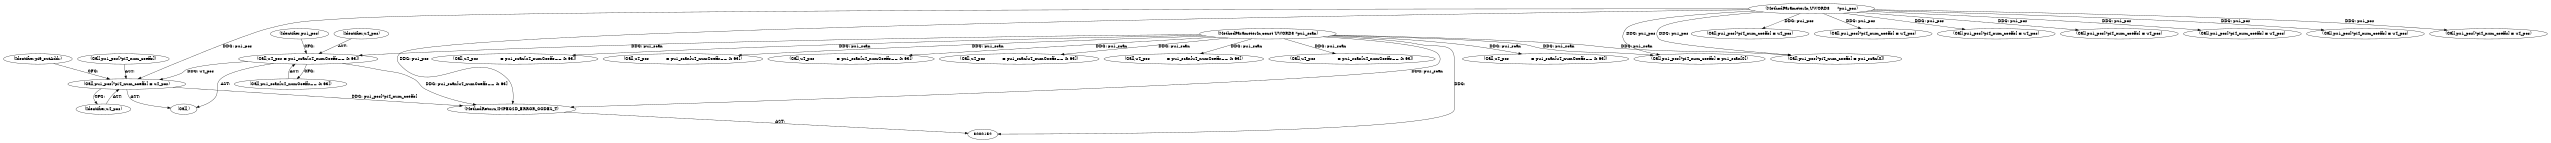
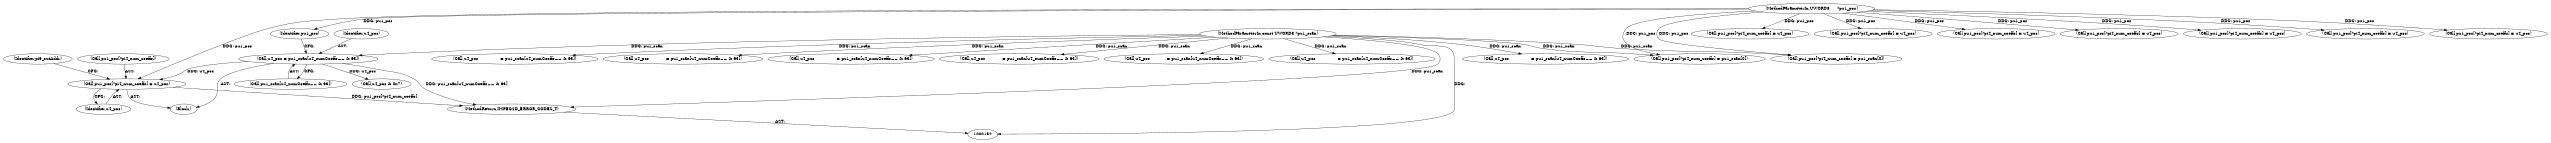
  digraph {
    n1 [label="(Call,pu1_pos[*pi4_num_coeffs] = u4_pos)"]
    n2 [label="(Identifier,u4_pos)"]
    n3 [label="(MethodReturn,IMPEG2D_ERROR_CODES_T)"]
-   n4 [label="(Call,)"]
-   1000152 [label=8000152]
+   n4 [label="(Block,)"]
+   1000152
    n6 [label="(Call,u4_pos = pu1_scan[u4_numCoeffs++ & 63])"]
    n7 [label="(Call,pu1_scan[u4_numCoeffs++ & 63])"]
+   n8 [label="(Call,u4_pos & 0x7)"]
    n9 [label="(MethodParameterIn,const UWORD8 *pu1_scan)"]
    n10 [label="(Call,u4_pos                 = pu1_scan[u4_numCoeffs++ & 63])"]
    n11 [label="(Call,pu1_pos[*pi4_num_coeffs] = pu1_scan[0])"]
    n12 [label="(Call,u4_pos                 = pu1_scan[u4_numCoeffs++ & 63])"]
    n13 [label="(Call,u4_pos             = pu1_scan[u4_numCoeffs++ & 63])"]
    n14 [label="(Call,u4_pos                 = pu1_scan[u4_numCoeffs++ & 63])"]
    n15 [label="(Call,pu1_pos[*pi4_num_coeffs] = pu1_scan[0])"]
    n16 [label="(Call,u4_pos             = pu1_scan[u4_numCoeffs++ & 63])"]
    n17 [label="(Call,u4_pos             = pu1_scan[u4_numCoeffs++ & 63])"]
    n18 [label="(Call,u4_pos                 = pu1_scan[u4_numCoeffs++ & 63])"]
    n19 [label="(MethodParameterIn,UWORD8      *pu1_pos)"]
    n20 [label="(Call,pu1_pos[*pi4_num_coeffs] = u4_pos)"]
    n21 [label="(Call,pu1_pos[*pi4_num_coeffs] = u4_pos)"]
    n22 [label="(Call,pu1_pos[*pi4_num_coeffs] = u4_pos)"]
    n23 [label="(Call,pu1_pos[*pi4_num_coeffs] = u4_pos)"]
    n24 [label="(Call,pu1_pos[*pi4_num_coeffs] = u4_pos)"]
    n25 [label="(Call,pu1_pos[*pi4_num_coeffs] = u4_pos)"]
    n26 [label="(Call,pu1_pos[*pi4_num_coeffs] = u4_pos)"]
    n27 [label="(Identifier,u4_pos)"]
    n28 [label="(Identifier,pi6_outAddr)"]
    n29 [label="(Call,pu1_pos[*pi4_num_coeffs])"]
    n30 [label="(Identifier,pu1_pos)"]
    n1 -> n2 [label="CFG: "]
    n1 -> n3 [label="DDG: pu1_pos[*pi4_num_coeffs]"]
    n1 -> n4 [label="AST: "]
    n2 -> n1 [label="AST: "]
    n3 -> 1000152 [label="AST: "]
    n6 -> n1 [label="DDG: u4_pos"]
    n6 -> n3 [label="DDG: pu1_scan[u4_numCoeffs++ & 63]"]
    n6 -> n4 [label="AST: "]
    n6 -> n7 [label="CFG: "]
+   n6 -> n8 [label="DDG: u4_pos"]
    n7 -> n6 [label="AST: "]
    n9 -> n3 [label="DDG: pu1_scan"]
    n9 -> 1000152 [label="DDG: "]
    n9 -> n6 [label="DDG: pu1_scan"]
    n9 -> n10 [label="DDG: pu1_scan"]
    n9 -> n11 [label="DDG: pu1_scan"]
    n9 -> n12 [label="DDG: pu1_scan"]
    n9 -> n13 [label="DDG: pu1_scan"]
    n9 -> n14 [label="DDG: pu1_scan"]
    n9 -> n15 [label="DDG: pu1_scan"]
    n9 -> n16 [label="DDG: pu1_scan"]
    n9 -> n17 [label="DDG: pu1_scan"]
    n9 -> n18 [label="DDG: pu1_scan"]
    n19 -> n1 [label="DDG: pu1_pos"]
-   n19 -> n3 [label="DDG: pu1_pos"]
+   n19 -> n30 [label="DDG: pu1_pos"]
    n19 -> n11 [label="DDG: pu1_pos"]
    n19 -> n15 [label="DDG: pu1_pos"]
    n19 -> n20 [label="DDG: pu1_pos"]
    n19 -> n21 [label="DDG: pu1_pos"]
    n19 -> n22 [label="DDG: pu1_pos"]
    n19 -> n23 [label="DDG: pu1_pos"]
    n19 -> n24 [label="DDG: pu1_pos"]
    n19 -> n25 [label="DDG: pu1_pos"]
    n19 -> n26 [label="DDG: pu1_pos"]
    n27 -> n6 [label="AST: "]
    n28 -> n1 [label="CFG: "]
    n29 -> n1 [label="AST: "]
    n30 -> n6 [label="CFG: "]
  }
